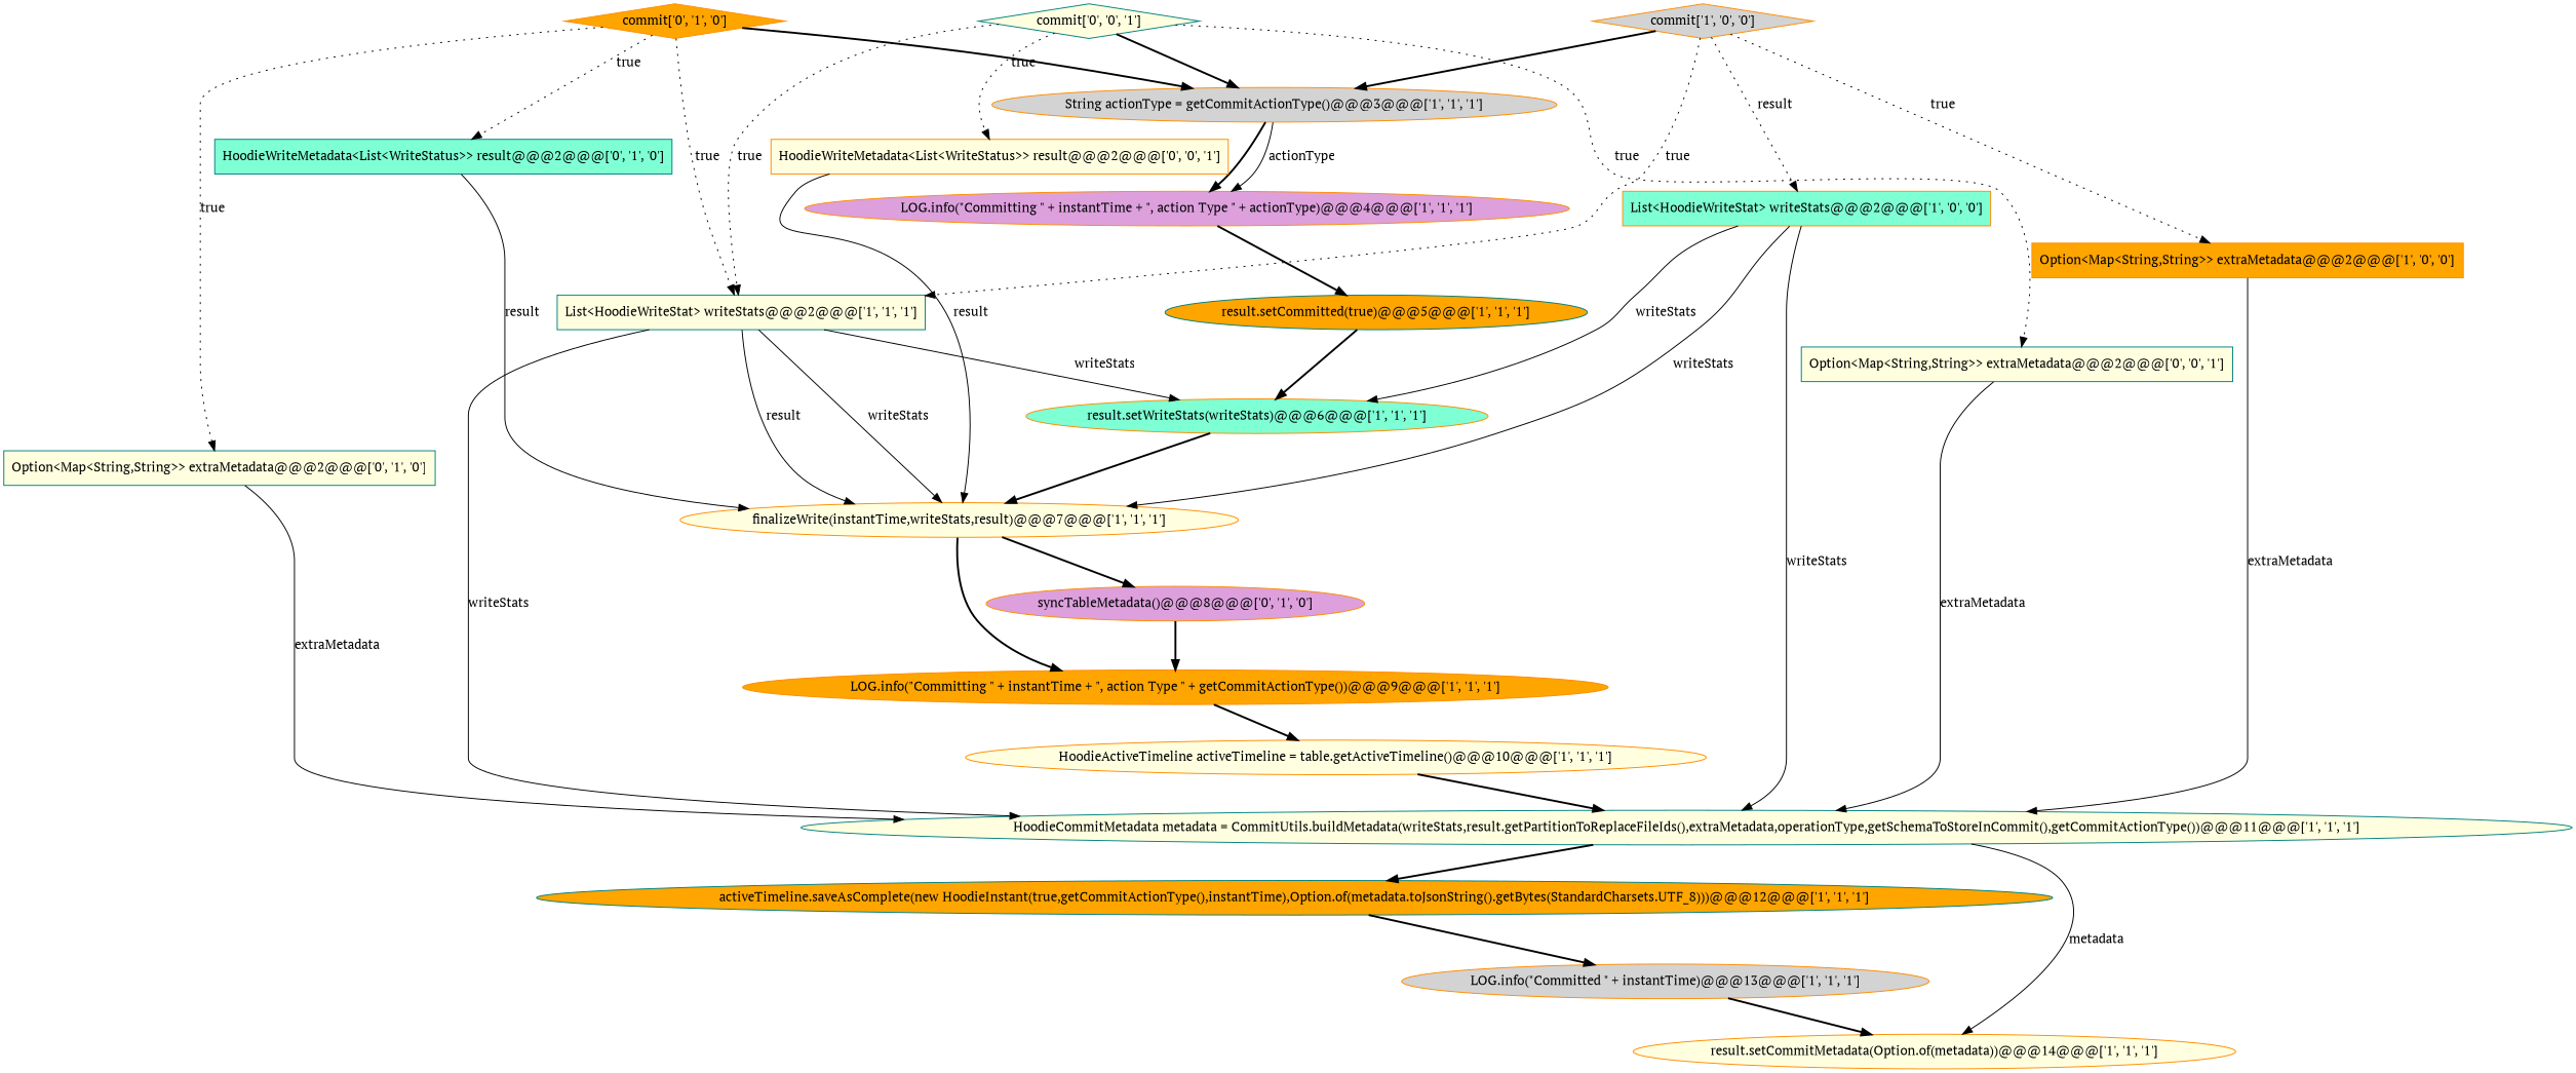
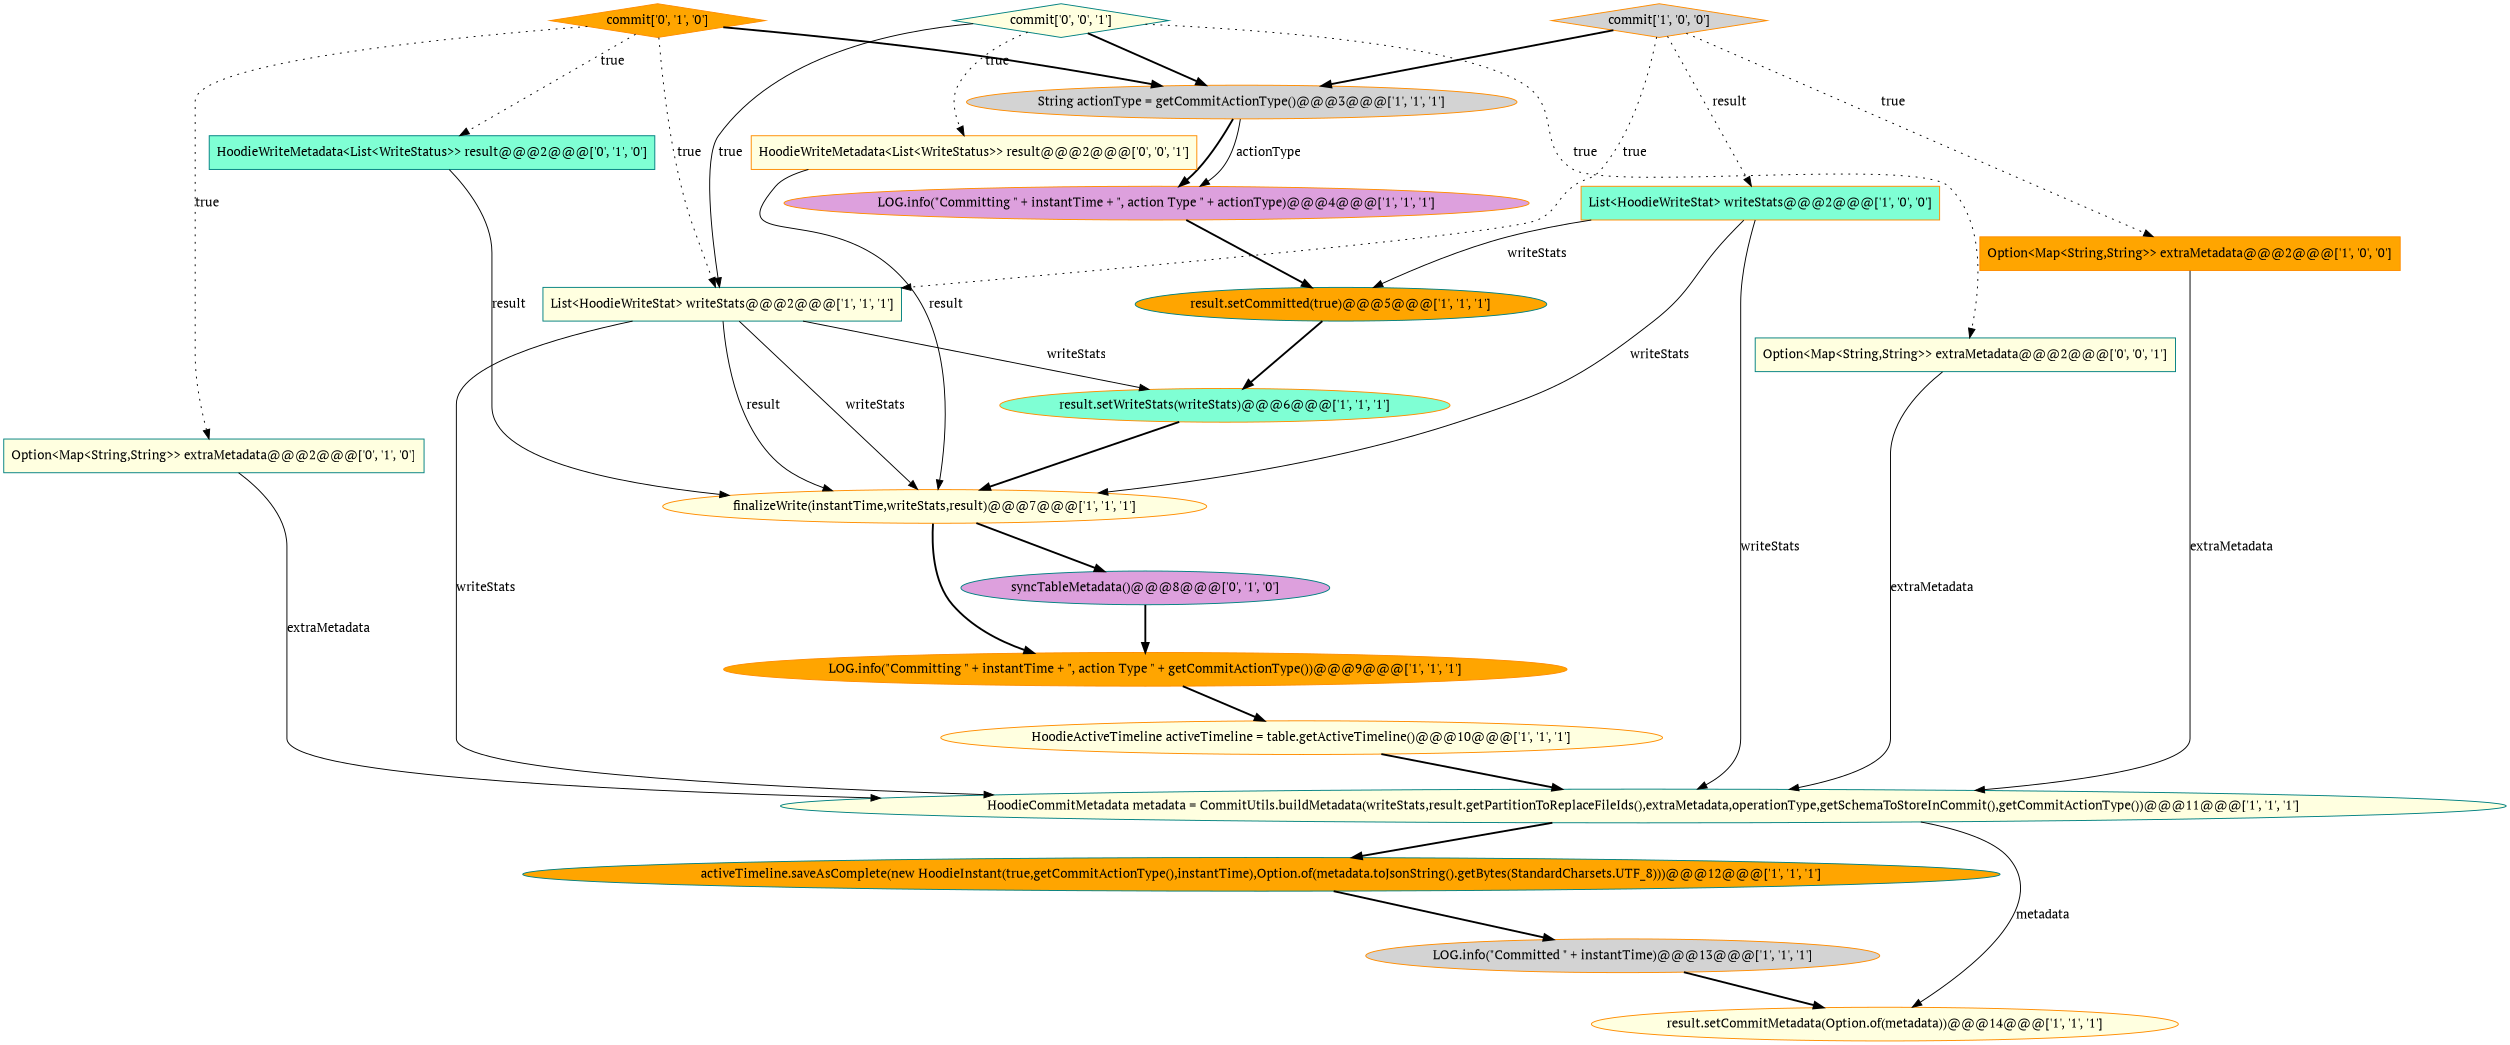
  digraph {
    fontname="PT Serif"
    node [color=darkorange fillcolor=lightyellow fontname="PT Serif" shape=ellipse style=filled]
    edge [fontname="PT Serif" style=bold]
    n1 [color=teal fillcolor=orange label="activeTimeline.saveAsComplete(new HoodieInstant(true,getCommitActionType(),instantTime),Option.of(metadata.toJsonString().getBytes(StandardCharsets.UTF_8)))@@@12@@@['1', '1', '1']"]
    n2 [fillcolor=lightgrey label="LOG.info(\"Committed \" + instantTime)@@@13@@@['1', '1', '1']"]
    n3 [label="result.setCommitMetadata(Option.of(metadata))@@@14@@@['1', '1', '1']"]
    n4 [fillcolor=lightgrey label="String actionType = getCommitActionType()@@@3@@@['1', '1', '1']"]
    n5 [fillcolor=plum label="LOG.info(\"Committing \" + instantTime + \", action Type \" + actionType)@@@4@@@['1', '1', '1']"]
    n6 [color=teal fillcolor=orange label="result.setCommitted(true)@@@5@@@['1', '1', '1']"]
    n7 [color=teal label="HoodieCommitMetadata metadata = CommitUtils.buildMetadata(writeStats,result.getPartitionToReplaceFileIds(),extraMetadata,operationType,getSchemaToStoreInCommit(),getCommitActionType())@@@11@@@['1', '1', '1']"]
    n8 [color=teal label="List<HoodieWriteStat> writeStats@@@2@@@['1', '1', '1']" shape=box]
    n9 [fillcolor=aquamarine label="result.setWriteStats(writeStats)@@@6@@@['1', '1', '1']"]
    n10 [label="finalizeWrite(instantTime,writeStats,result)@@@7@@@['1', '1', '1']"]
    n11 [fillcolor=orange label="LOG.info(\"Committing \" + instantTime + \", action Type \" + getCommitActionType())@@@9@@@['1', '1', '1']"]
-   n12 [fillcolor=plum label="syncTableMetadata()@@@8@@@['0', '1', '0']"]
+   n12 [color=teal fillcolor=plum label="syncTableMetadata()@@@8@@@['0', '1', '0']"]
    n13 [color=teal fillcolor=aquamarine label="HoodieWriteMetadata<List<WriteStatus>> result@@@2@@@['0', '1', '0']" shape=box]
    n14 [label="HoodieActiveTimeline activeTimeline = table.getActiveTimeline()@@@10@@@['1', '1', '1']"]
    n15 [color=teal label="commit['0', '0', '1']" shape=diamond]
    n16 [color=teal label="Option<Map<String,String>> extraMetadata@@@2@@@['0', '0', '1']" shape=box]
    n17 [label="HoodieWriteMetadata<List<WriteStatus>> result@@@2@@@['0', '0', '1']" shape=box]
    n18 [fillcolor=lightgrey label="commit['1', '0', '0']" shape=diamond]
    n19 [fillcolor=orange label="Option<Map<String,String>> extraMetadata@@@2@@@['1', '0', '0']" shape=box]
    n20 [fillcolor=aquamarine label="List<HoodieWriteStat> writeStats@@@2@@@['1', '0', '0']" shape=box]
    n21 [fillcolor=orange label="commit['0', '1', '0']" shape=diamond]
    n22 [color=teal label="Option<Map<String,String>> extraMetadata@@@2@@@['0', '1', '0']" shape=box]
    n1 -> n2
    n2 -> n3
    n4 -> n5
    n4 -> n5 [label=actionType style=solid]
    n5 -> n6
    n6 -> n9
    n7 -> n1
    n7 -> n3 [label=metadata style=solid]
    n8 -> n7 [label=writeStats style=solid]
    n8 -> n9 [label=writeStats style=solid]
    n8 -> n10 [label=result style=solid]
    n8 -> n10 [label=writeStats style=solid]
    n9 -> n10
    n10 -> n11
    n10 -> n12
    n11 -> n14
    n12 -> n11
    n13 -> n10 [label=result style=solid]
    n14 -> n7
    n15 -> n4
-   n15 -> n8 [label=true style=dotted]
+   n15 -> n8 [label=true style=solid]
    n15 -> n16 [label=true style=dotted]
    n15 -> n17 [label=true style=dotted]
    n16 -> n7 [label=extraMetadata style=solid]
    n17 -> n10 [label=result style=solid]
    n18 -> n4
    n18 -> n8 [label=true style=dotted]
    n18 -> n19 [label=true style=dotted]
    n18 -> n20 [label=result style=dotted]
    n19 -> n7 [label=extraMetadata style=solid]
    n20 -> n7 [label=writeStats style=solid]
-   n20 -> n9 [label=writeStats style=solid]
+   n20 -> n6 [label=writeStats style=solid]
    n20 -> n10 [label=writeStats style=solid]
    n21 -> n4
    n21 -> n8 [label=true style=dotted]
    n21 -> n13 [label=true style=dotted]
    n21 -> n22 [label=true style=dotted]
    n22 -> n7 [label=extraMetadata style=solid]
  }
